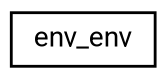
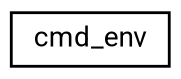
  digraph {
    rankdir=LR
    fontname=Roboto
-   n1 [color=black fillcolor=white fontname=Roboto fontsize=10 height=0.2 label=env_env shape=record style=filled width=0.4]
+   n1 [color=black fillcolor=white fontname=Roboto fontsize=10 height=0.2 label=cmd_env shape=record style=filled width=0.4]
  }
